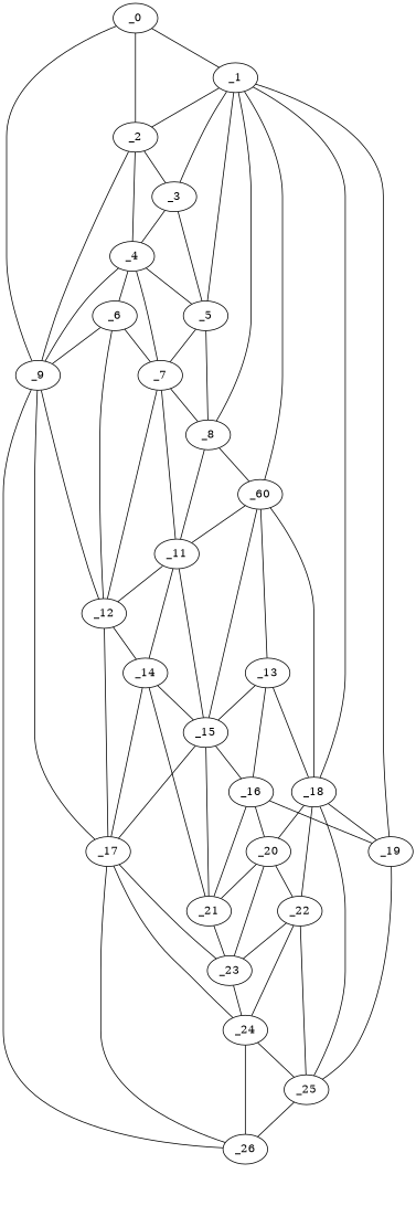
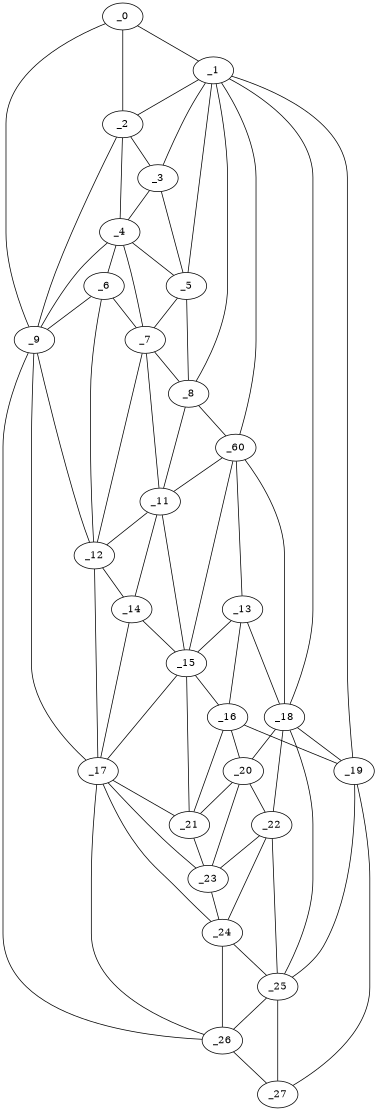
  graph {
    node [x=5 y=62]
    edge [valence=2]
    _0 [y=18]
    _1 [y=43]
    _2 [x=22 y=22]
    _9 [x=51 y=12]
    _3 [x=27 y=30]
    _5 [x=38 y=40]
    _8 [x=48 y=50]
    n8 [label=_60 x=55 y=57]
    _18 [x=72 y=91]
    _19 [x=73 y=115]
    _4 [x=34 y=24]
    _12 [x=61 y=33]
    _17 [x=72 y=42]
    _26 [x=122 y=80]
    _7 [x=45 y=34]
    _11 [x=57 y=50]
    _13 [x=61]
    _15 [x=67 y=51]
    _20 [x=76 y=64]
    _22 [x=84 y=75]
    _25 [x=102 y=98]
+   _27 [x=125 y=108]
    _6 [x=45 y=28]
    _14 [x=63 y=45]
    _21 [x=77 y=56]
    _23 [x=87]
    _24 [x=100 y=70]
    _16 [x=68]
    _0 -- _1 [valence=1]
    _0 -- _2
    _0 -- _9 [valence=1]
    _1 -- _2 [valence=1]
    _1 -- _3
    _1 -- _5 [valence=1]
    _1 -- _8
    _1 -- n8 [valence=1]
    _1 -- _18
    _1 -- _19 [valence=1]
    _2 -- _9
    _2 -- _3
    _2 -- _4
    _9 -- _12
    _9 -- _17 [valence=1]
    _9 -- _26 [valence=1]
    _3 -- _5
    _3 -- _4
    _5 -- _8 [valence=1]
    _5 -- _7 [valence=1]
    _8 -- n8 [valence=1]
    _8 -- _11
    n8 -- _18
    n8 -- _11 [valence=1]
    n8 -- _13 [valence=1]
    n8 -- _15
    _18 -- _19
    _18 -- _20
    _18 -- _22
    _18 -- _25
    _19 -- _25
+   _19 -- _27 [valence=1]
    _4 -- _9
    _4 -- _5
    _4 -- _7
    _4 -- _6
    _12 -- _17
    _12 -- _14
    _17 -- _26
-   _14 -- _21 [valence=1]
+   _17 -- _21 [valence=1]
    _17 -- _23
    _17 -- _24 [valence=1]
+   _26 -- _27 [valence=1]
    _7 -- _8 [valence=1]
    _7 -- _12
    _7 -- _11
    _11 -- _12
    _11 -- _15
    _11 -- _14 [valence=1]
    _13 -- _18
    _13 -- _15
    _13 -- _16 [valence=1]
    _15 -- _17
    _15 -- _21
    _15 -- _16 [valence=1]
    _20 -- _22
    _20 -- _21
    _20 -- _23
    _22 -- _25 [valence=1]
    _22 -- _23
    _22 -- _24
    _25 -- _26
+   _25 -- _27 [valence=1]
    _6 -- _9
    _6 -- _12
    _6 -- _7
    _14 -- _17 [valence=1]
    _14 -- _15
    _21 -- _23
    _23 -- _24 [valence=1]
    _24 -- _26 [valence=1]
    _24 -- _25
    _16 -- _19
    _16 -- _20 [valence=1]
    _16 -- _21
  }
